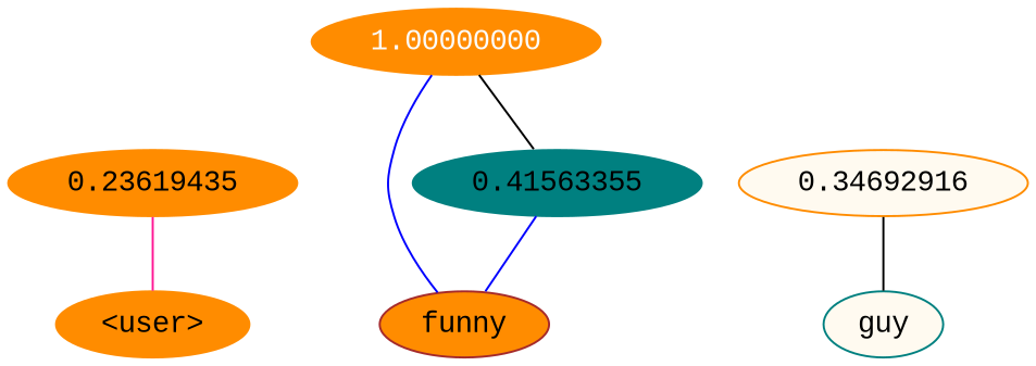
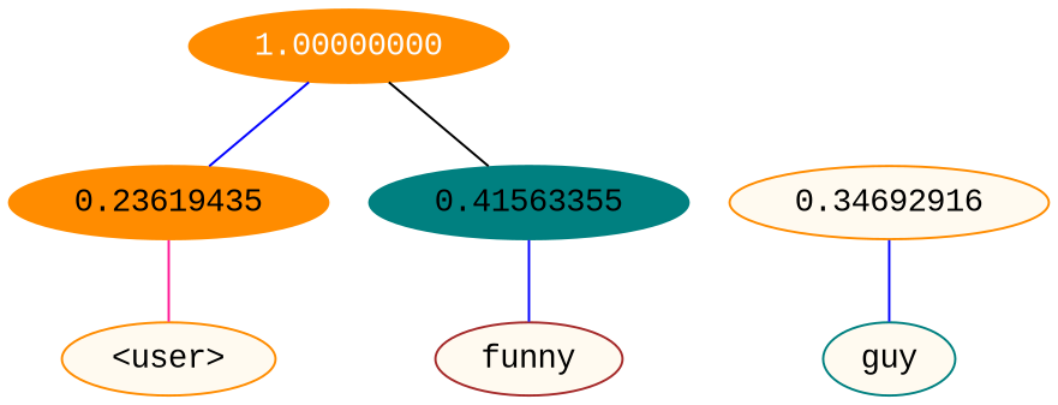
  graph {
    fontname="Liberation Mono"
    node [color=darkorange fillcolor=floralwhite fontname="Liberation Mono" format=png nodesep=0.001 ordering=out overlap_scaling=0.01 ranksep=0.001 style=filled]
    edge [color=blue fontname="Liberation Mono"]
-   n1 [fillcolor=darkorange height=0.15 label="\<user\>" style="filled,solid" width=0.15]
-   n2 [color=brown fillcolor=darkorange height=0.15 label=funny style="filled,solid" width=0.15]
+   n1 [height=0.15 label="\<user\>" style="filled,solid" width=0.15]
+   n2 [color=brown height=0.15 label=funny style="filled,solid" width=0.15]
    n3 [color=teal height=0.15 label=guy style="filled,solid" width=0.15]
    n4 [fontcolor=black height=0.15 label=0.23619435 width=0.15 fillcolor=""]
    n5 [color=teal fontcolor=black height=0.15 label=0.41563355 width=0.15 fillcolor=""]
    n6 [fontcolor=black height=0.15 label=0.34692916 width=0.15]
    n7 [fontcolor=grey99 height=0.15 label=1.00000000 width=0.15 fillcolor=""]
    subgraph sub_1 {
      rank=same
      n1
      n2
      n3
    }
    subgraph sub_2 {
      rank=same
      n4
      n5
      n6
    }
    n4 -- n1 [color=deeppink]
    n5 -- n2
-   n6 -- n3 [color=black]
-   n7 -- n2
+   n6 -- n3
+   n7 -- n4
    n7 -- n5 [color=black]
  }
